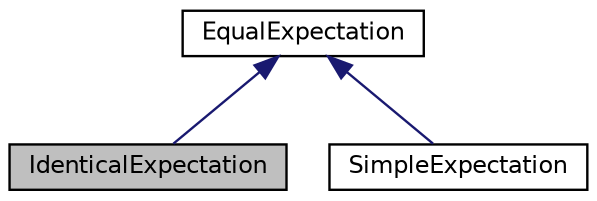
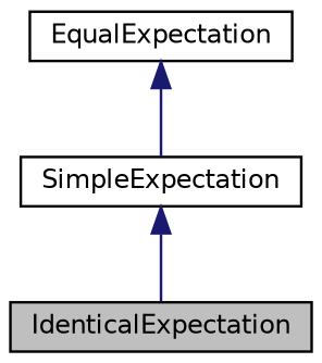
  digraph {
    node [color=black fillcolor=white fontname=Helvetica fontsize=10 shape=record style=filled]
    edge [color=midnightblue dir=back fontname=Helvetica fontsize=10 labelfontname=Helvetica labelfontsize=10 style=solid]
    n1 [fillcolor=grey75 fontcolor=black height=0.2 label=IdenticalExpectation width=0.4]
    n2 [height=0.2 label=EqualExpectation width=0.4]
    n3 [height=0.2 label=SimpleExpectation width=0.4]
-   n2 -> n1
+   n3 -> n1
    n2 -> n3
  }
